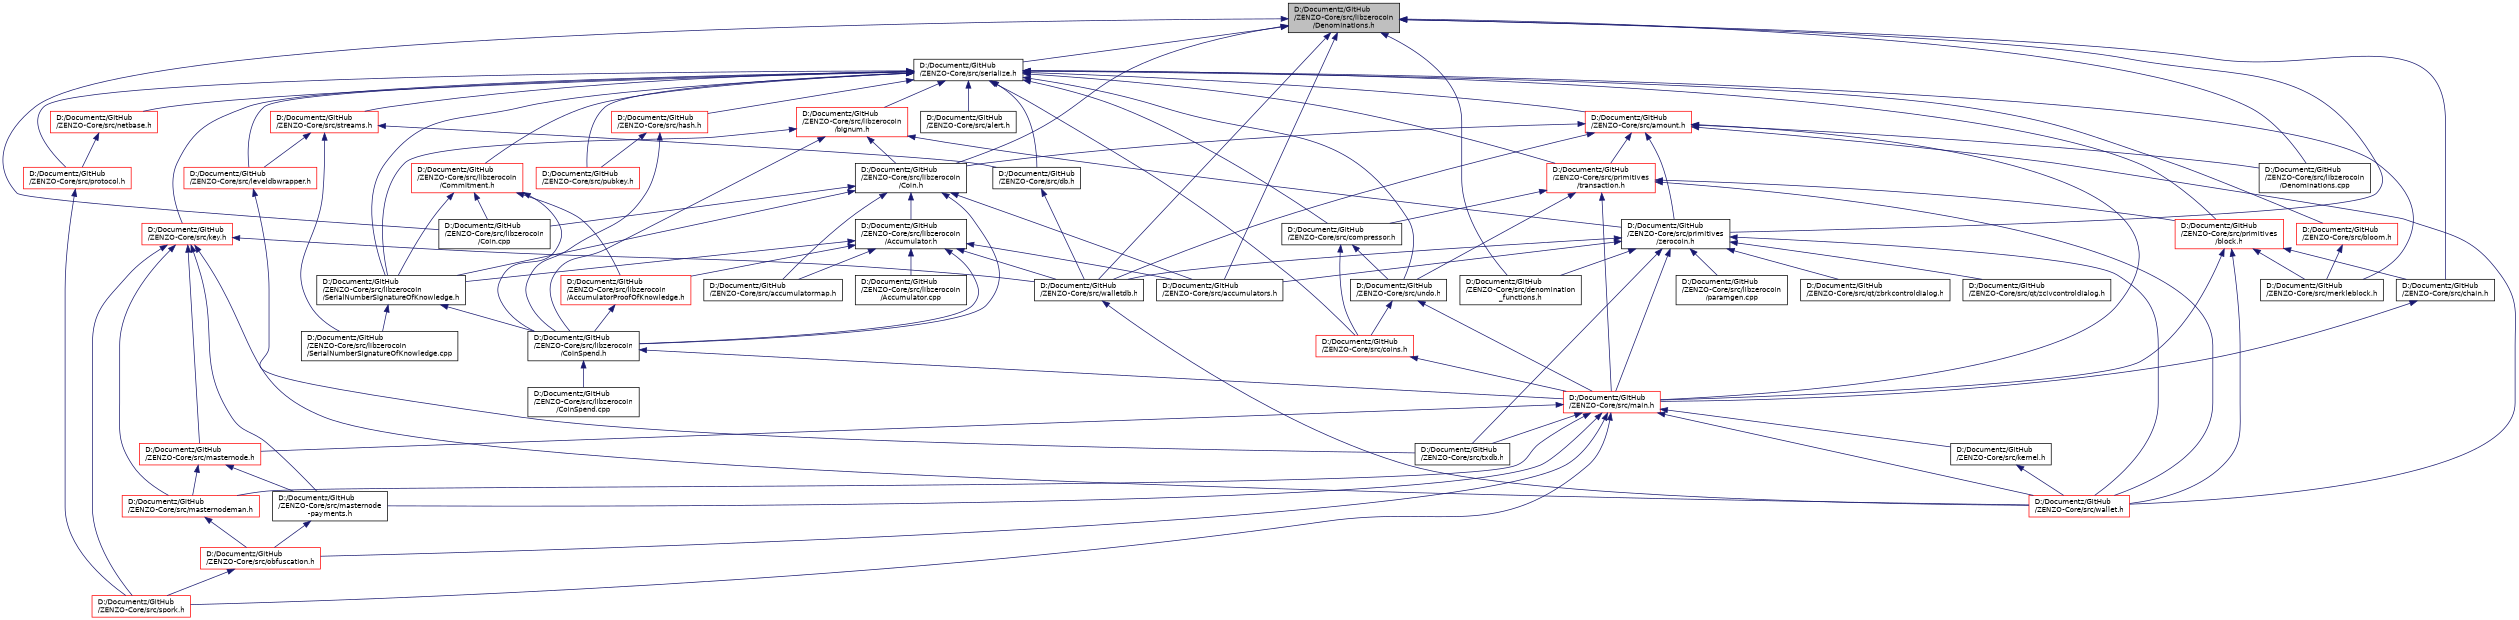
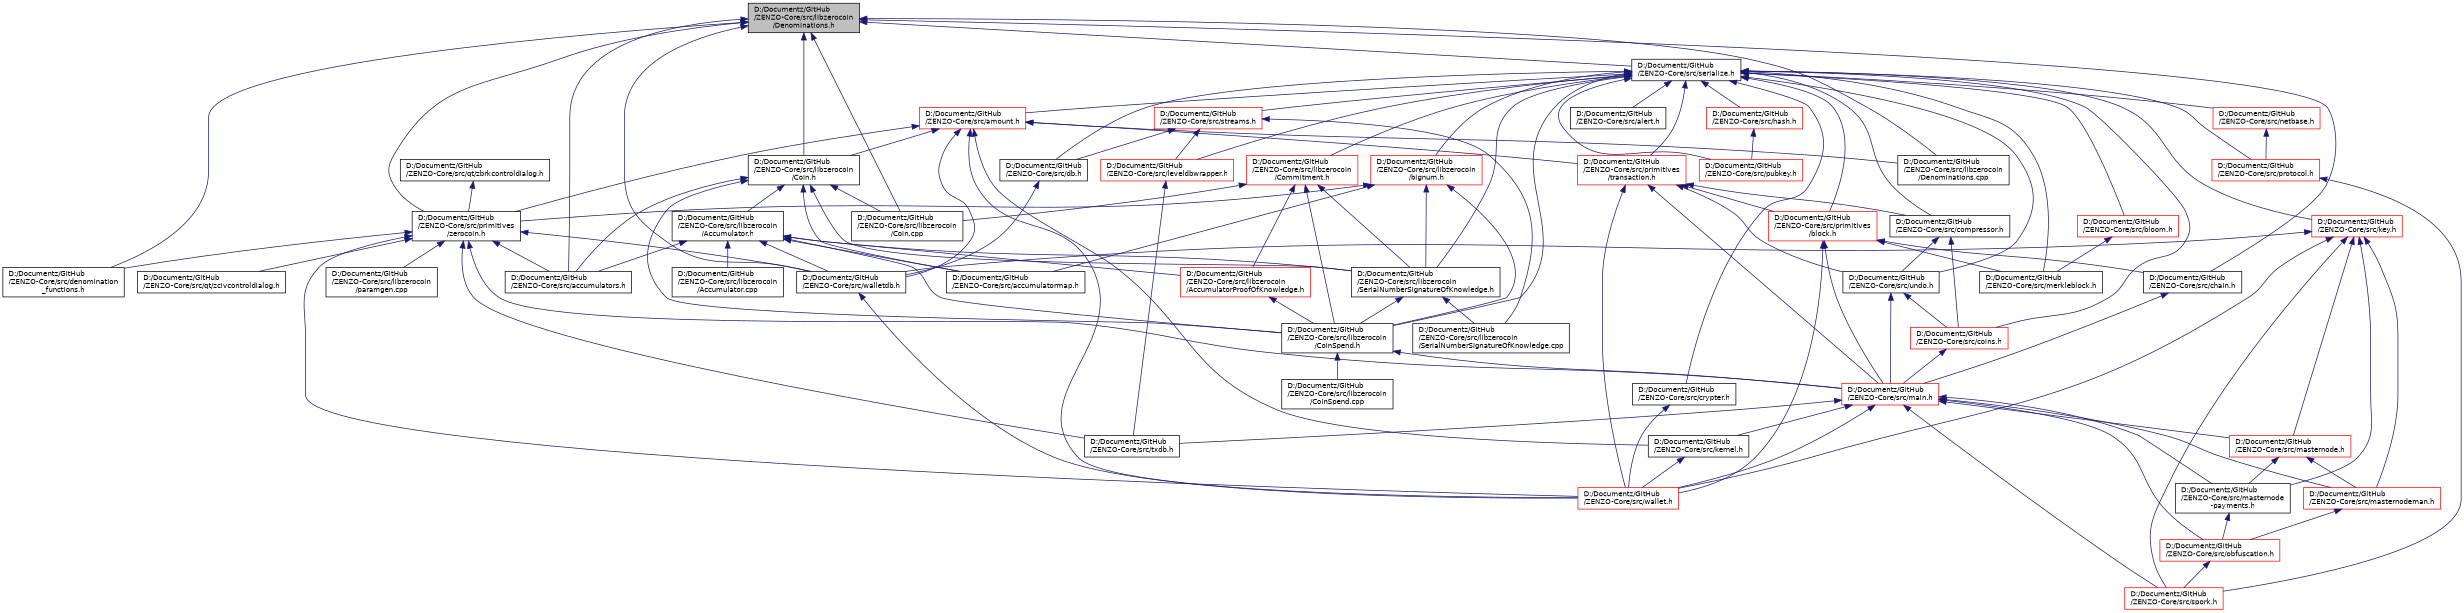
  digraph {
    node [color=black fillcolor=white fontname=Helvetica fontsize=10 shape=record style=filled]
    edge [color=midnightblue dir=back fontname=Helvetica fontsize=10 labelfontname=Helvetica labelfontsize=10 style=solid]
    n1 [fillcolor=grey75 fontcolor=black height=0.2 label="D:/Documentz/GitHub\l/ZENZO-Core/src/libzerocoin\l/Denominations.h" width=0.4]
    n2 [height=0.2 label="D:/Documentz/GitHub\l/ZENZO-Core/src/libzerocoin\l/Coin.h" width=0.4]
    n3 [height=0.2 label="D:/Documentz/GitHub\l/ZENZO-Core/src/accumulators.h" width=0.4]
    n4 [height=0.2 label="D:/Documentz/GitHub\l/ZENZO-Core/src/walletdb.h" width=0.4]
    n5 [height=0.2 label="D:/Documentz/GitHub\l/ZENZO-Core/src/libzerocoin\l/Coin.cpp" width=0.4]
    n6 [height=0.2 label="D:/Documentz/GitHub\l/ZENZO-Core/src/primitives\l/zerocoin.h" width=0.4]
    n7 [height=0.2 label="D:/Documentz/GitHub\l/ZENZO-Core/src/denomination\l_functions.h" width=0.4]
    n8 [height=0.2 label="D:/Documentz/GitHub\l/ZENZO-Core/src/serialize.h" width=0.4]
    n9 [height=0.2 label="D:/Documentz/GitHub\l/ZENZO-Core/src/chain.h" width=0.4]
    n10 [height=0.2 label="D:/Documentz/GitHub\l/ZENZO-Core/src/libzerocoin\l/Denominations.cpp" width=0.4]
    n11 [height=0.2 label="D:/Documentz/GitHub\l/ZENZO-Core/src/libzerocoin\l/Accumulator.h" width=0.4]
    n12 [height=0.2 label="D:/Documentz/GitHub\l/ZENZO-Core/src/accumulatormap.h" width=0.4]
    n13 [height=0.2 label="D:/Documentz/GitHub\l/ZENZO-Core/src/libzerocoin\l/CoinSpend.h" width=0.4]
    n14 [height=0.2 label="D:/Documentz/GitHub\l/ZENZO-Core/src/libzerocoin\l/SerialNumberSignatureOfKnowledge.h" width=0.4]
    n15 [color=red height=0.2 label="D:/Documentz/GitHub\l/ZENZO-Core/src/wallet.h" width=0.4]
    n16 [color=red height=0.2 label="D:/Documentz/GitHub\l/ZENZO-Core/src/main.h" width=0.4]
    n17 [height=0.2 label="D:/Documentz/GitHub\l/ZENZO-Core/src/txdb.h" width=0.4]
    n18 [height=0.2 label="D:/Documentz/GitHub\l/ZENZO-Core/src/libzerocoin\l/paramgen.cpp" width=0.4]
    n19 [height=0.2 label="D:/Documentz/GitHub\l/ZENZO-Core/src/qt/zbrkcontroldialog.h" width=0.4]
    n20 [height=0.2 label="D:/Documentz/GitHub\l/ZENZO-Core/src/qt/zcivcontroldialog.h" width=0.4]
    n21 [color=red height=0.2 label="D:/Documentz/GitHub\l/ZENZO-Core/src/libzerocoin\l/bignum.h" width=0.4]
    n22 [color=red height=0.2 label="D:/Documentz/GitHub\l/ZENZO-Core/src/amount.h" width=0.4]
    n23 [color=red height=0.2 label="D:/Documentz/GitHub\l/ZENZO-Core/src/primitives\l/transaction.h" width=0.4]
    n24 [color=red height=0.2 label="D:/Documentz/GitHub\l/ZENZO-Core/src/primitives\l/block.h" width=0.4]
    n25 [height=0.2 label="D:/Documentz/GitHub\l/ZENZO-Core/src/merkleblock.h" width=0.4]
    n26 [height=0.2 label="D:/Documentz/GitHub\l/ZENZO-Core/src/compressor.h" width=0.4]
    n27 [color=red height=0.2 label="D:/Documentz/GitHub\l/ZENZO-Core/src/coins.h" width=0.4]
    n28 [height=0.2 label="D:/Documentz/GitHub\l/ZENZO-Core/src/undo.h" width=0.4]
    n29 [color=red height=0.2 label="D:/Documentz/GitHub\l/ZENZO-Core/src/netbase.h" width=0.4]
    n30 [color=red height=0.2 label="D:/Documentz/GitHub\l/ZENZO-Core/src/protocol.h" width=0.4]
    n31 [color=red height=0.2 label="D:/Documentz/GitHub\l/ZENZO-Core/src/bloom.h" width=0.4]
    n32 [color=red height=0.2 label="D:/Documentz/GitHub\l/ZENZO-Core/src/hash.h" width=0.4]
    n33 [color=red height=0.2 label="D:/Documentz/GitHub\l/ZENZO-Core/src/pubkey.h" width=0.4]
    n34 [color=red height=0.2 label="D:/Documentz/GitHub\l/ZENZO-Core/src/streams.h" width=0.4]
    n35 [color=red height=0.2 label="D:/Documentz/GitHub\l/ZENZO-Core/src/leveldbwrapper.h" width=0.4]
    n36 [height=0.2 label="D:/Documentz/GitHub\l/ZENZO-Core/src/db.h" width=0.4]
    n37 [color=red height=0.2 label="D:/Documentz/GitHub\l/ZENZO-Core/src/libzerocoin\l/Commitment.h" width=0.4]
    n38 [color=red height=0.2 label="D:/Documentz/GitHub\l/ZENZO-Core/src/key.h" width=0.4]
+   n39 [height=0.2 label="D:/Documentz/GitHub\l/ZENZO-Core/src/crypter.h" width=0.4]
    n40 [height=0.2 label="D:/Documentz/GitHub\l/ZENZO-Core/src/alert.h" width=0.4]
    n41 [color=red height=0.2 label="D:/Documentz/GitHub\l/ZENZO-Core/src/libzerocoin\l/AccumulatorProofOfKnowledge.h" width=0.4]
    n42 [height=0.2 label="D:/Documentz/GitHub\l/ZENZO-Core/src/libzerocoin\l/Accumulator.cpp" width=0.4]
    n43 [height=0.2 label="D:/Documentz/GitHub\l/ZENZO-Core/src/libzerocoin\l/CoinSpend.cpp" width=0.4]
    n44 [height=0.2 label="D:/Documentz/GitHub\l/ZENZO-Core/src/libzerocoin\l/SerialNumberSignatureOfKnowledge.cpp" width=0.4]
    n45 [color=red height=0.2 label="D:/Documentz/GitHub\l/ZENZO-Core/src/spork.h" width=0.4]
    n46 [color=red height=0.2 label="D:/Documentz/GitHub\l/ZENZO-Core/src/obfuscation.h" width=0.4]
    n47 [height=0.2 label="D:/Documentz/GitHub\l/ZENZO-Core/src/masternode\l-payments.h" width=0.4]
    n48 [color=red height=0.2 label="D:/Documentz/GitHub\l/ZENZO-Core/src/masternode.h" width=0.4]
    n49 [color=red height=0.2 label="D:/Documentz/GitHub\l/ZENZO-Core/src/masternodeman.h" width=0.4]
    n50 [height=0.2 label="D:/Documentz/GitHub\l/ZENZO-Core/src/kernel.h" width=0.4]
    n1 -> n2
    n1 -> n3
    n1 -> n4
    n1 -> n5
    n1 -> n6
    n1 -> n7
    n1 -> n8
    n1 -> n9
    n1 -> n10
    n2 -> n3
    n2 -> n5
    n2 -> n11
    n2 -> n12
    n2 -> n13
    n2 -> n14
    n4 -> n15
    n6 -> n3
    n6 -> n4
    n6 -> n7
    n6 -> n15
    n6 -> n16
    n6 -> n17
    n6 -> n18
-   n6 -> n19
+   n19 -> n6
    n6 -> n20
-   n32 -> n13
+   n8 -> n13
    n8 -> n14
    n8 -> n21
    n8 -> n22
    n8 -> n23
    n8 -> n24
    n8 -> n25
    n8 -> n26
    n8 -> n27
    n8 -> n28
    n8 -> n29
    n8 -> n30
    n8 -> n31
    n8 -> n32
    n8 -> n33
    n8 -> n34
    n8 -> n35
    n8 -> n36
    n8 -> n37
    n8 -> n38
+   n8 -> n39
    n8 -> n40
    n9 -> n16
    n11 -> n3
    n11 -> n4
    n11 -> n12
    n11 -> n13
    n11 -> n14
    n11 -> n41
    n11 -> n42
    n13 -> n16
    n13 -> n43
    n14 -> n13
    n14 -> n44
    n16 -> n15
    n16 -> n17
    n16 -> n45
    n16 -> n46
    n16 -> n47
    n16 -> n48
    n16 -> n49
    n16 -> n50
-   n21 -> n2
+   n21 -> n12
    n21 -> n6
    n21 -> n13
    n21 -> n14
    n22 -> n2
    n22 -> n4
    n22 -> n6
    n22 -> n10
    n22 -> n15
-   n22 -> n16
+   n22 -> n50
    n22 -> n23
    n23 -> n15
    n23 -> n16
    n23 -> n24
    n23 -> n26
    n23 -> n28
    n24 -> n9
    n24 -> n15
    n24 -> n16
    n24 -> n25
    n26 -> n27
    n26 -> n28
    n27 -> n16
    n28 -> n16
    n28 -> n27
    n29 -> n30
    n30 -> n45
    n31 -> n25
    n32 -> n33
    n34 -> n35
    n34 -> n36
    n34 -> n44
    n35 -> n17
    n36 -> n4
    n37 -> n5
    n37 -> n13
    n37 -> n14
    n37 -> n41
    n38 -> n4
    n38 -> n15
    n38 -> n45
    n38 -> n47
    n38 -> n48
    n38 -> n49
+   n39 -> n15
    n41 -> n13
    n46 -> n45
    n47 -> n46
    n48 -> n47
    n48 -> n49
    n49 -> n46
    n50 -> n15
  }
